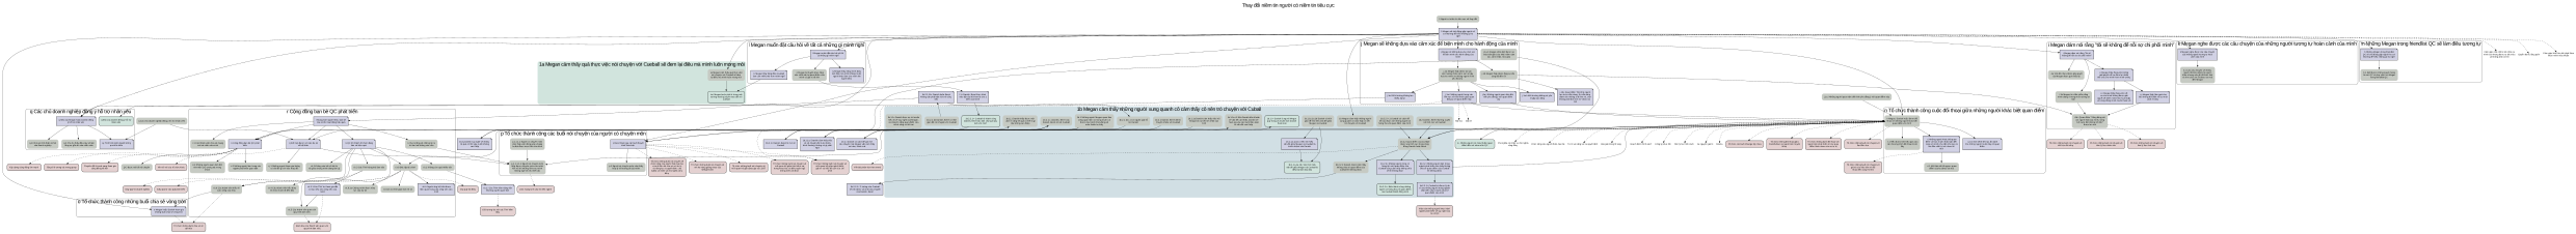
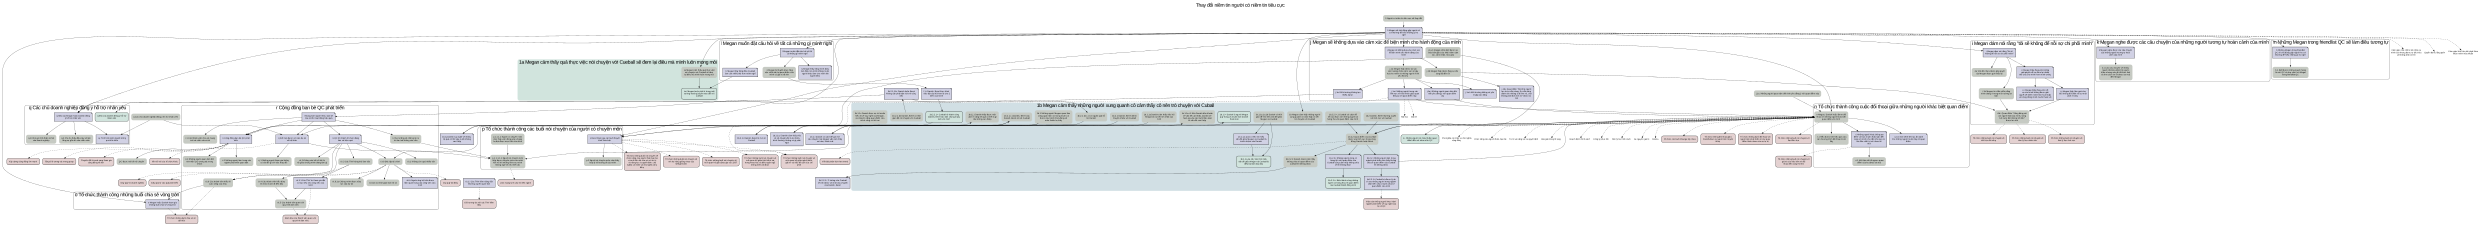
  digraph {
    fontname="Liberation Sans"
    fontsize=30
    label="Thay đổi niềm tin người có niềm tin tiêu cực"
    labelloc=t
    style=rounded
    node [fillcolor="#c6cac3" fontname="Liberation Sans" margin=0.2 shape=plaintext style="filled, rounded" penwidth=1.5]
    edge [fontname="Liberation Sans" penwidth=1]
    n1 [label="1a Megan cảm thấy quả thực việc\nnói chuyện với Cueball sẽ đem\nlại điều mà mình luôn mong mỏi" penwidth=""]
    n2 [fillcolor="#D1E4DD" label="1a.i Megan buộc phải ở trong môi\ntrường thường xuyên trao đổi với\nCueball" shape=box]
    n3 [label="1b.2.2 Quan điểm của Cueball\nđược viral tích cực trong cộng\nđồng Danish hoặc Beret" penwidth=""]
    n4 [label="1b.2.2.i+.1 Cueball có cách để\nliên lạc được với những người có\nhứng thú với quan điểm của mình" penwidth=""]
    n5 [label="1b.2.2.1 Danish, Beret cảm thấy\nkhông chia sẻ quan điểm của\nCueball thì không được" penwidth=""]
    n6 [label="1b.2.1.i.1 Danish, Beret của\nDanish, Beret nói về Cueball" penwidth=""]
    n7 [label="1b.2.1.1b.i.1 Có nguồn quỹ hỗ\ntrợ Danish" penwidth=""]
    n8 [label="1b.2.1.1b Danish, Beret có thời\ngian để nói chuyện với Cueball" penwidth=""]
    n9 [label="1b.2.1 Danish, Beret đã trò\nchuyện nhiều với Cueball" penwidth=""]
    n10 [label="1b.1j.1 Danish thấy được một\ncách rõ ràng hệ quả có thể là gì\nnếu không can thiệp" penwidth=""]
    n11 [label="1b.1.1a.i.1 Nếu Danish băn khoăn\nvề vấn đề can thiệp, Danish sẽ\ntham gia vào các buổi thảo luận\nvề vấn đề can thiệp" penwidth=""]
    n12 [label="1b.1.1a.1a.1b Danish có thời\ngian để tìm hiểu vấn đề giữa\nMegan và Cueball" penwidth=""]
    n13 [label="1b.1.1a Danish cảm thấy việc hỏi\nMegan là ưu tiên lớn nhất của\nmình" penwidth=""]
    n14 [label="1b.1 Những người Megan quan tâm\ncũng quan tâm và mong muốn có\nđược câu trả lời thoả đáng về\nmâu thuẫn họ thấy" penwidth=""]
    n15 [label="1b.2 Danish, Beret thường xuyên\nnói tích cực về Cueball" penwidth=""]
    n16 [label="1b Megan cảm thấy những người\nxung quanh cô cảm thấy cô nên\ntrò chuyện với Cueball" penwidth=""]
    n17 [fillcolor="#D1E4DD" label="1b.2.2.1+ Cueball rủ thành công\nDanish, Beret vào làm chung mạng\nlưới với mình" shape=box]
    n18 [fillcolor="#D1E4DD" label="1b.2.2.i+ Biến thành công những\nngười có hứng thú với quan điểm\ncủa Cueball thành đồng minh" shape=box]
    n19 [fillcolor="#D1E4DD" label="1b.1.i+ Danish là người Megan\nquý trọng và muốn làm Danish\nthoải mái" shape=box]
    n20 [fillcolor="#D1E4DD" label="1b.1.1a.1a.1b.j Việc tìm hiểu\nvấn đề giữa Megan và Cueball là\nđiều Danish đau đáu" shape=box]
    n21 [fillcolor="#D1D1E4" label="1b.2.2.1.i Cueball có được lý do\nvì sao những người trong ngành\nphát triển chưa muốn chia sẻ\nquan điểm của mình" shape=note]
    n22 [fillcolor="#D1D1E4" label="1b.2.2.i Những người làm trong\nngành phát triển cảm thấy không\nchia sẻ quan điểm của Cueball\nthì không được" shape=note]
    n23 [fillcolor="#D1D1E4" label="1b.2.2.i Những người cũng có\nhứng thú với quan điểm của\nCueball cũng cảm thấy không chia\nsẻ thì không được" shape=note]
    n24 [fillcolor="#D1D1E4" label="1b.1.1a.1a.1b.i Việc tìm hiểu\nvấn đề giữa Megan và Cueball là\ntrách nhiệm của Danish" shape=note]
    n25 [label="1b.1.1c Danish thực sự chỉ muốn\nhiểu rõ về suy nghĩ của Megan,\nvà cũng tin rằng quan điểm của\nmình cũng có thể sai"]
    n26 [label="i.1b.i Quan điểm \"Sống đúng với\ncon người thật của mình, sống\nmột cuộc đời không hối tiếc\"\nđược lan toả" penwidth=""]
    n27 [label="i.1a Vấn đề chưa được giải quyết\ncủa Megan được gợi nhắc lại" penwidth=""]
    n28 [label="i.1b Megan tin chắc chắn rằng\nmình đang ở trong môi trường an\ntoàn" penwidth=""]
    n29 [fillcolor="#D1D1E4" label="i.i.i Megan thấy rằng việc nỗi\nsợ của mình không được giải\nquyết sẽ khiến mình khó hoà nhập\nvới cộng đồng mình muốn thuộc về" shape=note]
    n30 [fillcolor="#D1D1E4" label="i.i.j Megan thấy hậu quả của\nviệc không đối diện nỗi sợ một\ncách rõ ràng" shape=note]
    n31 [fillcolor="#D1D1E4" label="i.i Megan thấy rằng việc không\ngiải quyết nỗi sợ đem lại nhiều\nkhó chịu cho mình hơn mình tưởng" shape=note]
    n32 [fillcolor="#D1D1E4" label="i Megan dám nói rằng \"tôi sẽ\nkhông để nỗi sợ chi phối mình\"" shape=note]
    n33 [label="j.1a.1 Megan phân biệt được sự\nkhác biệt giữa các khái niệm cảm\nxúc, cảm nhận, trực giác" penwidth=""]
    n34 [label="j.1a Megan thấy được tại sao\nviệc nuông chiều cảm xúc sẽ gây\nhại cho mình và những người mình\nyêu thương" penwidth=""]
    n35 [label="j.1b Megan thấy được rằng sự sẵn\nsàng đã đến rồi" penwidth=""]
    n36 [fillcolor="#D1D1E4" label="j.1a.i Những người trong các\nlĩnh vực về kích thích giác quan\nđồng ý với quan điểm này" shape=note]
    n37 [fillcolor="#D1D1E4" label="j.1a.j Những người quan tâm đến\ntình yêu đồng ý với quan điểm\nnày" shape=note]
    n38 [fillcolor="#D1D1E4" label="j.1a.l Môi trường không tạo\nnhiều áp lực" shape=note]
    n39 [fillcolor="#D1D1E4" label="j Megan sẽ không dựa vào cảm xúc\nđể biện minh cho hành động của\nmình" shape=note]
    n40 [label="k.1 Các câu chuyện về những\nngười đã từng khinh bỉ người\nkhác nhưng sau đó đã thức tỉnh\nvà tìm cách xin lỗi được lan toả\nđến Megan" penwidth=""]
    n41 [fillcolor="#D1D1E4" label="k Megan nghe được các câu chuyện\ncủa những người tương tự hoàn\ncảnh của mình" shape=note]
    n42 [label="l.1 Megan bị thuyết phục rằng\nviệc chất vấn lại quan điểm của\nmình có giá trị rất lớn" penwidth=""]
    n43 [fillcolor="#D1D1E4" label="l.i Megan thấy rằng điều Cueball\nlàm còn nhiều thứ hơn mình nghĩ" shape=note]
    n44 [fillcolor="#D1D1E4" label="l.j Megan thấy rằng mình đang\nlàm điều mà mình không muốn\nngười khác làm cho mình lên\nngười khác" shape=note]
    n45 [fillcolor="#D1D1E4" label="l Megan muốn đặt câu hỏi về tất\ncả những gì mình nghĩ" shape=note]
    n46 [label="m.1 Biết được những người hứng\nthú với QC và hay chơi với Megan\ntrong friendlist QC" penwidth=""]
    n47 [fillcolor="#D1D1E4" label="m Những Megan trong friendlist\nQC sẽ chủ động gặp người họ coi\nthường để hiểu những gì họ nghĩ" shape=note]
    n48 [label="n.i.1 Một bài viết đi ngược quan\nđiểm của họ được lan toả" penwidth=""]
    n49 [label="n.1 Hiểu được tính hiệu quả của\ncác chương trình đối thoại trước\nđây" penwidth=""]
    n50 [label="n Megan, Danish hoặc Beret đối\nthoại với những người khác biệt\nquan điểm với mình" penwidth=""]
    n51 [fillcolor="#D1D1E4" label="n.i Những người khác biệt quan\nđiểm với QC muốn thảo luận đến\ncùng với mình cho đến khi nào cả\nhai đều nhất trí với nhau thì\nthôi" shape=note]
    n52 [fillcolor="#D1D1E4" label="n.j Có một kênh liên lạc ẩn danh\ncho những người muốn bày tỏ quan\nđiểm" shape=note]
    n53 [fillcolor="#D1D1E4" label="o Megan hoặc Danish tham gia\nnhững buổi chia sẻ vòng tròn" shape=note]
    n54 [label="p.1.1.1.1.1 Người có chuyên môn\nthấy được chuyên môn của mình\nkết nối tới những lĩnh vực mình\nkhông ngờ tới như thế nào" penwidth=""]
    n55 [label="p.1.1.1.1 Người có chuyên môn\ncảm thấy việc đóng góp sẽ giúp\nhọ đạt được mục tiêu của mình" penwidth=""]
    n56 [label="p.1 Người có chuyên môn cảm thấy\nhợp lý về hướng đi của mình" penwidth=""]
    n57 [fillcolor="#D1D1E4" label="p Beret tham gia các buổi thuyết\ntrình thảo luận" shape=note]
    n58 [label="q.1 Khơi gợi tinh thần xã hội\ncủa doanh nghiệp" penwidth=""]
    n59 [label="q.2 Cho họ thấy điều này sẽ làm\ntăng sự gắn bó của nhân viên" penwidth=""]
    n60 [fillcolor="#D1E4DD" label="q Sếp của Danish đồng ý hỗ trợ\nnhân viên" shape=box]
    n61 [fillcolor="#D1D1E4" label="q.i Tình hình kinh doanh không\nquá khó khăn" shape=note]
    n62 [fillcolor="#D1D1E4" label="q Sếp của Megan hoặc Danish đồng\ný hỗ trợ nhân viên" shape=note]
    n63 [label="r.k.1 Không còn quá nhiều việc" penwidth=""]
    n64 [label="r.1 Các thành viên chia sẻ mạng\nlưới cá nhân của mình" penwidth=""]
    n65 [label="r.2 Sự lo lắng về những rủi ro\nkhi lan toả không còn nữa" penwidth=""]
    n66 [label="r.k.8.1a Chứng minh được năng\nlực của dự án" penwidth=""]
    n67 [label="r.k.8.1b Có thời gian làm hồ sơ" penwidth=""]
    n68 [label="r.k.2 Không còn bối rối khi bị\nhỏi giữa chừng mình đang làm gì" penwidth=""]
    n69 [label="r.k.3 Các TNV hứng thú làm việc" penwidth=""]
    n70 [label="r.k.4 Các thành viên hiểu đúng\ntổ chức muốn đi đến đâu" penwidth=""]
    n71 [label="r.k.5 Các thành viên quen với\nquy trình làm việc" penwidth=""]
    n72 [label="r.k.8 Độc lập tài chính" penwidth=""]
    n73 [label="r.k.9 Các thành viên hiểu về\ncuộc sống của nhau" penwidth=""]
    n74 [label="r.j.1 Những người tham gia không\ncó vấn đề gì với việc thay đổi" penwidth=""]
    n75 [label="r.i.1 Những người quan tâm đến\ntinh thần QC tương tác trong\nnhóm" penwidth=""]
    n76 [label="r.i.2 Những người làm trong các\nngành phát triển quan tâm" penwidth=""]
    n77 [fillcolor="#D1D1E4" label="r.i Cộng đồng bạn bè QC phát\ntriển" shape=note]
    n78 [fillcolor="#D1D1E4" label="r.j Kết hợp được với các dự án\nxã hội khác" shape=note]
    n79 [fillcolor="#D1D1E4" label="r.k QC trở thành tổ chức đáng\nlàm và hiệu quả" shape=note]
    n80 [fillcolor="#D1D1E4" label="r.k.8.i Người ủng hộ hiểu được\ntầm quan trọng của công việc của\nmình" shape=note]
    n81 [fillcolor="#D1D1E4" label="r.k.3.1 Các TNV tự tham gia đặt\nra mục tiêu cho công việc của\nmình" shape=note]
    n82 [fillcolor="#D1D1E4" label="r Mạng lưới người thân, bạn bè\ncủa ncnttc hoạt động hiệu quả" shape=note]
    n83 [fillcolor="#E4D1D1" label="Viết bài phân tích theo trend" shape=polygon]
    n84 [fillcolor="#D1D1E4" label="1b.2.2.1.i Ý tưởng của Cueball\nkết nối được với một câu chuyện\ncủa Danish, Beret" shape=note]
    n85 [fillcolor="#D1D1E4" label="1b.2.1.1b.i Danish hoặc Beret\nkhông cần phải bận rộn với công\nviệc" shape=note]
    n86 [fillcolor="#D1D1E4" label="1b.2.1.i Danish, Beret tò mò về\nCueball" shape=note]
    n87 [fillcolor="#D1D1E4" label="1b.1.1a.i Danish cảm thấy việc\nnói về chuyện đó là tự nhiên,\nbình thường, không có gì phải\nngại" shape=note]
    n88 [fillcolor="#D1D1E4" label="1b.1.i Danish có cách để gợi mở\ncâu chuyện mà Megan vẫn cảm thấy\nan toàn, thoải mái" shape=note]
    n89 [fillcolor="#D1D1E4" label="1b.1j Danish suy nghĩ về những\nhệ quả có thể xảy ra khi không\ncan thiệp" shape=note]
    n90 [fillcolor="#E4D1D1" label="Khảo sát những người thực hành\nngành phát triển về suy nghĩ của\nhọ về QC" shape=polygon]
    n91 [fillcolor="#E4D1D1" label="Tổ chức những buổi nói chuyện về\ntâm lý học nhân văn" shape=polygon]
    n92 [fillcolor="#E4D1D1" label="Tổ chức những buổi nói chuyện về\ntâm lý học tích cực" shape=polygon]
    n93 [fillcolor="#E4D1D1" label="Tổ chức những buổi nói chuyện về\ntriết học đời sống" shape=polygon]
    n94 [fillcolor="#D1D1E4" label="j.1a.k Môi trường không có yếu\ntố gây xao lãng" shape=note]
    n95 [fillcolor="#D1D1E4" label="j.1b.j Quan điểm \"Mình là người\ntạo ra sự sẵn sàng. Sự sẵn sàng\ndành cho những ai đi tìm nó, chứ\nkhông phải đợi chờ nó\" được lan\ntoả" shape=note]
    n96 [fillcolor="#E4D1D1" label="Tổ chức những buổi nói chuyện về\nmối quan hệ giữa nghệ thuật,\ngiải trí và việc để cảm xúc chi\nphối" shape=polygon]
    n97 [fillcolor=white label="Mỹ học" shape=plain]
    n98 [fillcolor=white label="Giải trí" shape=plain]
    n99 [fillcolor="#D1D1E4" label="l.1.i Danish, Beret thực hành\nviệc đặt câu hỏi hơn là cho ý\nkiến của mình" shape=note]
    n100 [fillcolor="#D1E4DD" label="n+ Những người có mâu thuẫn quan\nđiểm đến với nhau nhờ QC" shape=box]
    n101 [fillcolor=white label="Chủ nghĩa cá nhân vs chủ nghĩa\ncộng đồng" shape=plain]
    n102 [fillcolor=white label="Chức năng của người thân, bạn bè" shape=plain]
    n103 [fillcolor=white label="Tự trị và năng lực ra quyết định" shape=plain]
    n104 [fillcolor=white label="Hoà giải trong tố tụng" shape=plain]
    n105 [fillcolor=white label="Hoạch định chính sách" shape=plain]
    n106 [fillcolor=white label="Công lý phục hồi" shape=plain]
    n107 [fillcolor=white label="Tâm lý học tính cách" shape=plain]
    n108 [fillcolor=white label="Đa nguyên giá trị" shape=plain]
    n109 [fillcolor=white label=Drama shape=plain]
    n110 [fillcolor="#E4D1D1" label="Tổ chức các buổi Change My View" shape=polygon]
    n111 [fillcolor="#E4D1D1" label="Tổ chức những đối thoại giữa\nFrankfurtian và người làm truyền\nthông" shape=polygon]
    n112 [fillcolor="#E4D1D1" label="Tổ chức những buổi đối thoại với\nngười làm phát triển về các quan\nđiểm khác nhau của sự tự trị" shape=polygon]
    n113 [fillcolor="#E4D1D1" label="Tổ chức những buổi nói chuyện về\nđạo đức học" shape=polygon]
    n114 [fillcolor="#E4D1D1" label="Tổ chức những buổi nói chuyện về\ngiá trị của việc kiên trì đối\nthoại đến cùng thì thôi" shape=polygon]
    n115 [fillcolor="#E4D1D1" label="Tổ chức những buổi chia sẻ về\nbản thân" shape=polygon]
    n116 [fillcolor="#E4D1D1" label="Làm mạng lưới câu hỏi liên ngành" shape=polygon]
    n117 [fillcolor="#E4D1D1" label="Tổ chức những buổi nói chuyện về\nchức năng của người thân bạn bè,\nvà mối liên hệ của nó với tự trị\nvà năng lực ra quyết định, chủ\nnghĩa cá nhân và chủ nghĩa cộng\nđồng" shape=polygon]
    n118 [fillcolor="#E4D1D1" label="Tổ chức những buổi nói chuyện về\nnét họ hàng giống nhau của\nWittgenstein" shape=polygon]
    n119 [fillcolor="#E4D1D1" label="Tổ chức những buổi nói chuyện về\nmối quan hệ giữa Đạo gia và LGBT" shape=polygon]
    n120 [fillcolor="#E4D1D1" label="Tổ chức những buổi nói chuyện về\nmối quan hệ giữa tính kiểm sai\ntrong khoa học và điều ngôn ngữ\nkhông miêu tả được" shape=polygon]
    n121 [fillcolor="#D1D1E4" label="r.k.1.i Các TNV tiềm năng vẫn\nthường xuyên quan tâm" shape=note]
    n122 [fillcolor="#E4D1D1" label="Đảm bảo các thành viên quen với\nquy trình làm việc" shape=polygon]
    n123 [fillcolor="#E4D1D1" label="Gây quỹ tài đồng" shape=polygon]
    n124 [fillcolor="#E4D1D1" label="Gây quỹ từ doanh nghiệp" shape=polygon]
    n125 [fillcolor="#E4D1D1" label="Gây quỹ từ các quỹ phát triển" shape=polygon]
    n126 [label="QC được mời đi nói chuyện" penwidth=""]
    n127 [fillcolor="#E4D1D1" label="Xây dựng cộng đồng lớn mạnh" shape=polygon]
    n128 [fillcolor="#E4D1D1" label="Tăng tỉ lệ tương tác trong group" shape=polygon]
    n129 [fillcolor="#E4D1D1" label="Chuyển đổi từ web sang tham gia\ncộng đồng tốt hơn" shape=polygon]
    n130 [fillcolor="#E4D1D1" label="Kết nối với các tổ chức khác" shape=polygon]
    n131 [fillcolor="#E4D1D1" label="Giữ tương tác với các TNV tiềm\nnăng" shape=polygon]
    n132 [fillcolor="#D1D1E4" label="0 Megan sẽ chủ động gặp người cô\ncoi thường để hiểu những gì họ\nnghĩ" shape=note]
    n133 [fillcolor=white label="Cảm giác nhẹ nhõm khi nhận ra\nmình sai nhưng được tự tiêu hóa\nvà không phải xin lỗi" shape=plain]
    n134 [fillcolor=white label="Quyền được lãng quên" shape=plain]
    n135 [fillcolor=white label="Cảm giác khó chịu khi phải thừa\nnhận mình mâu thuẫn" shape=plain]
    "j.1a.i Những người quan tâm đến tình yêu đồng ý với quan điểm này"
    "q Các chủ doanh nghiệp đồng ý hỗ trợ nhân viên"
    "0 Người có niềm tin tiêu cực sẽ thay đổi"
    subgraph cluster_1 {
      color="#D1E4DD"
      label="1a Megan cảm thấy quả thực việc nói chuyện với Cueball sẽ đem lại điều mà mình luôn mong mỏi"
      style="filled, rounded"
      n1
      n2
    }
    subgraph cluster_2 {
      color="#D1DFE4"
      label="1b Megan cảm thấy những người xung quanh cô cảm thấy cô nên trò chuyện với Cuball"
      style="filled, rounded"
      n3
      n4
      n5
      n6
      n7
      n8
      n9
      n10
      n11
      n12
      n13
      n14
      n15
      n16
      n17
      n18
      n19
      n20
      n21
      n22
      n23
      n24
      n25
    }
    subgraph cluster_3 {
      label="i Megan dám nói rằng \"tôi sẽ không để nỗi sợ chi phối mình\""
      n26
      n27
      n28
      n29
      n30
      n31
      n32
    }
    subgraph cluster_4 {
      label="j Megan sẽ không dựa vào cảm xúc để biện minh cho hành động của mình"
      n33
      n34
      n35
      n36
      n37
      n38
      n39
    }
    subgraph cluster_5 {
      label="k Megan nghe được các câu chuyện của những người tương tự hoàn cảnh của mình"
      n40
      n41
    }
    subgraph cluster_6 {
      label="l Megan muốn đặt câu hỏi về tất cả những gì mình nghĩ"
      n42
      n43
      n44
      n45
    }
    subgraph cluster_7 {
      label="m Những Megan trong friendlist QC sẽ làm điều tương tự"
      n46
      n47
    }
    subgraph cluster_8 {
      label="n Tổ chức thành công cuộc đối thoại giữa những người khác biệt quan điểm"
      n48
      n49
      n50
      n51
      n52
    }
    subgraph cluster_9 {
      label="o Tổ chức thành công những buổi chia sẻ vòng tròn"
      n53
    }
    subgraph cluster_10 {
      label="p Tổ chức thành công các buổi nói chuyện của người có chuyên môn"
      n54
      n55
      n56
      n57
    }
    subgraph cluster_11 {
      label="q Các chủ doanh nghiệp đồng ý hỗ trợ nhân yêu"
      n58
      n59
      n60
      n61
      n62
    }
    subgraph cluster_12 {
      label="r Cộng đồng bạn bè QC phát triển"
      n63
      n64
      n65
      n66
      n67
      n68
      n69
      n70
      n71
      n72
      n73
      n74
      n75
      n76
      n77
      n78
      n79
      n80
      n81
      n82
    }
    subgraph cluster_13 {
      label="s Kết hợp được với các dự án khác"
    }
    n1 -> n2
    n3 -> n5
    n3 -> n22
    n3 -> n23
    n3 -> n83 [style=dashed]
    n4 -> n3
    n5 -> n84
    n6 -> n77
    n7 -> n72
    n8 -> n85
    n9 -> n86
    n12 -> n20
    n12 -> n24
    n13 -> n87
    n14 -> n88
    n14 -> n89
    n15 -> n3
    n17 -> n77
    n21 -> n90 [style=dashed]
    n22 -> n21
    n22 -> n50
    n23 -> n18
    n24 -> n20
    n26 -> n91 [style=dashed]
    n26 -> n92 [style=dashed]
    n26 -> n93 [style=dashed]
    n28 -> n26
    n30 -> n26
    n31 -> n29
    n31 -> n30
    n32 -> n27
    n32 -> n28
    n32 -> n31
    n33 -> n3
    n33 -> n57
    n34 -> n36
    n34 -> n37
    n34 -> n38
    n34 -> n94
    n35 -> n26
    n35 -> n95
    n36 -> n50
    n36 -> n96 [style=dashed]
    n36 -> n97 [style=dashed]
    n36 -> n98 [style=dashed]
    n37 -> n50
    n38 -> n62
    n39 -> n34
    n39 -> n35
    n41 -> n40
    n42 -> n99
    n43 -> n2
    n45 -> n42
    n45 -> n43
    n45 -> n44
    n47 -> n46
    n50 -> n3
    n50 -> n49
    n50 -> n51
    n50 -> n52
    n50 -> n54
    n50 -> n57
    n50 -> n78
    n50 -> n100
    n50 -> n101 [style=dashed]
    n50 -> n102 [style=dashed]
    n50 -> n103 [style=dashed]
    n50 -> n104 [style=dashed]
    n50 -> n105 [style=dashed]
    n50 -> n106 [style=dashed]
    n50 -> n107 [style=dashed]
    n50 -> n108 [style=dashed]
    n50 -> n109 [style=dashed]
    n50 -> n110 [style=dashed]
    n50 -> n111 [style=dashed]
    n50 -> n112 [style=dashed]
    n50 -> n113 [style=dashed]
    n51 -> n48
    n51 -> n114 [style=dashed]
    n53 -> n115 [style=dashed]
    n54 -> n116 [style=dashed]
    n55 -> n54
    n57 -> n56
    n57 -> n96 [style=dashed]
    n57 -> n117 [style=dashed]
    n57 -> n118 [style=dashed]
    n57 -> n119 [style=dashed]
    n57 -> n120 [style=dashed]
    n62 -> n58
    n62 -> n59
    n62 -> n61
-   n63 -> n121
    n65 -> n54
    n69 -> n73 [style=dashed]
    n69 -> n81
    n71 -> n122 [style=dashed]
    n72 -> n66
    n72 -> n67
    n72 -> n80
    n72 -> n123 [style=dashed]
    n72 -> n124 [style=dashed]
    n72 -> n125 [style=dashed]
    n73 -> n53
    n73 -> n115 [style=dashed]
    n77 -> n75
    n77 -> n76
    n77 -> n126
    n77 -> n127 [style=dashed]
    n77 -> n128 [style=dashed]
    n77 -> n129 [style=dashed]
    n78 -> n54
    n78 -> n74
    n78 -> n130 [style=dashed]
    n79 -> n63
    n79 -> n68
    n79 -> n69
    n79 -> n70
-   n79 -> n71
+   n70 -> n71
    n79 -> n72
    n79 -> n73
    n81 -> n71
    n81 -> n122 [style=dashed]
    n82 -> n64
    n82 -> n65
    n82 -> n77
    n82 -> n78
    n82 -> n79
    n85 -> n7
    n85 -> n60
    n86 -> n6
    n87 -> n11
    n88 -> n19
    n89 -> n10
    n99 -> n17
    n121 -> n131 [style=dashed]
    n132 -> n1
    n132 -> n16
    n132 -> n32
    n132 -> n39
    n132 -> n41
    n132 -> n45
    n132 -> n47
    n132 -> n50
    n132 -> n53
    n132 -> n57
    n132 -> n62
    n132 -> n82
    n132 -> n133 [style=dashed]
    n132 -> n134 [style=dashed]
    n132 -> n135 [style=dashed]
    "j.1a.i Những người quan tâm đến tình yêu đồng ý với quan điểm này" -> n50
    "q Các chủ doanh nghiệp đồng ý hỗ trợ nhân viên" -> n61
    "q Các chủ doanh nghiệp đồng ý hỗ trợ nhân viên" -> n78
    "0 Người có niềm tin tiêu cực sẽ thay đổi" -> n132
  }
